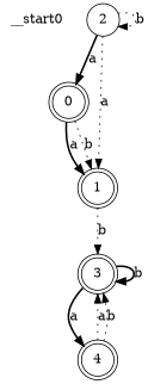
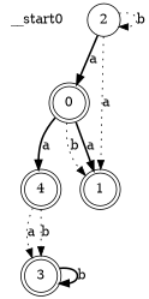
  digraph {
    rankdir=TB
    node [shape=doublecircle color=black fillcolor=white style="rounded,filled"]
    edge [style=dotted]
    __start0 [shape=none color="" fillcolor="" style=""]
    n2 [label=0]
    n3 [label=1]
    n4 [label=3]
    n5 [label=2 shape=circle style=filled]
    n6 [label=4 style=filled]
    n2 -> n3 [label=a style=bold]
    n2 -> n3 [label=b]
-   n3 -> n4 [label=b]
    n4 -> n4 [label=b style=bold]
-   n4 -> n6 [label=a style=bold]
+   n2 -> n6 [label=a style=bold]
    n5 -> n2 [label=a style=bold]
    n5 -> n3 [label=a]
    n5 -> n5 [label=b]
    n6 -> n4 [label=a]
    n6 -> n4 [label=b]
  }
